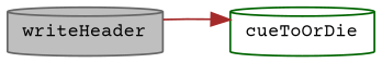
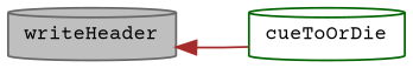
  digraph {
    rankdir=LR
    fontname="Courier Prime"
    node [fontname="Courier Prime" fontsize=10 shape=cylinder]
    n1 [color=gray40 fillcolor=grey75 fontcolor=black height=0.2 label=writeHeader style=filled width=0.4]
    n2 [color=darkgreen height=0.2 label=cueToOrDie width=0.4]
-   n2 -> n1 [color=brown dir=back fontname="Courier Prime" fontsize=10 labelfontname=Helvetica labelfontsize=10 style=solid]
+   n1 -> n2 [color=brown dir=back fontname="Courier Prime" fontsize=10 labelfontname=Helvetica labelfontsize=10 style=solid]
  }
